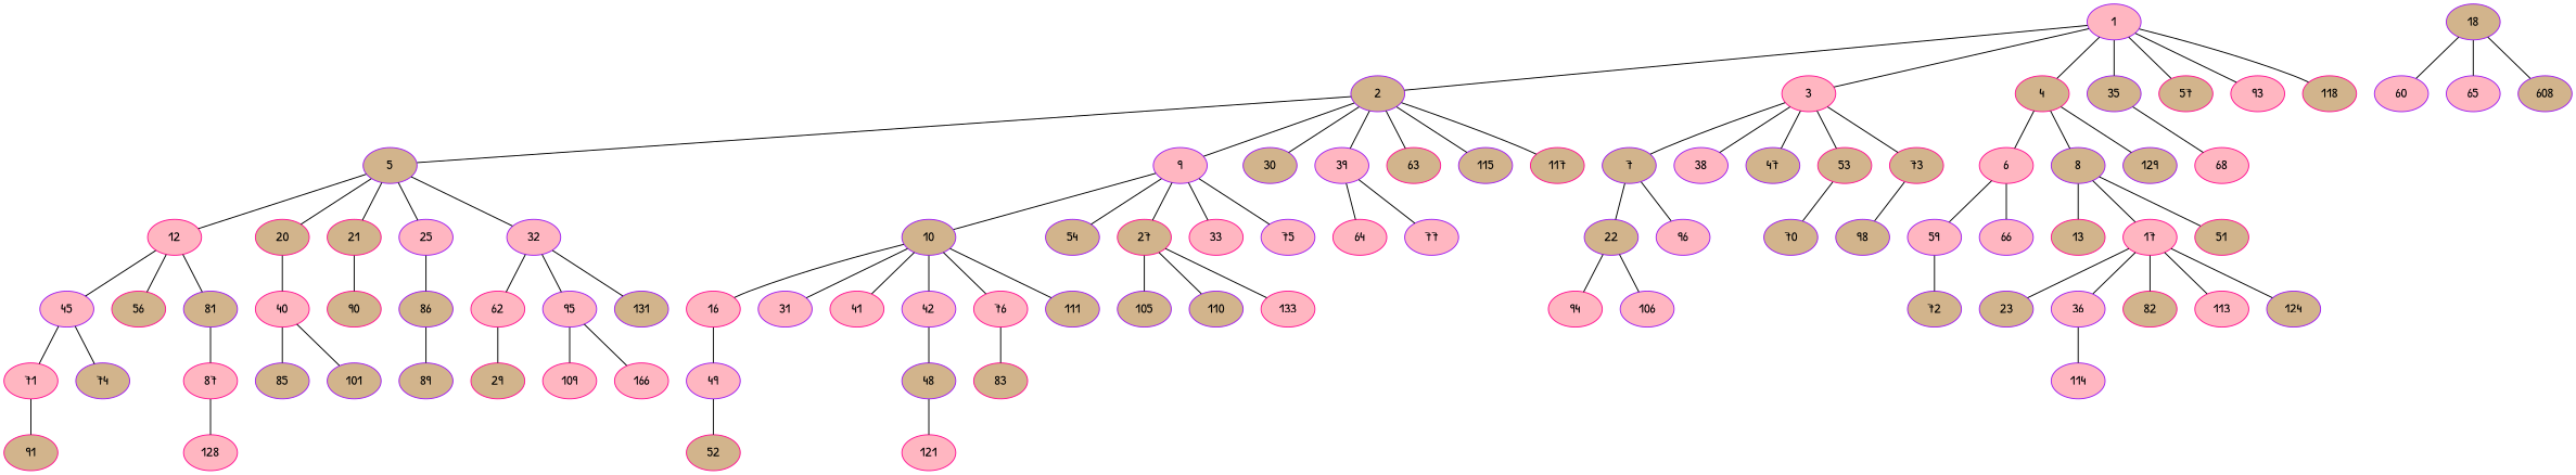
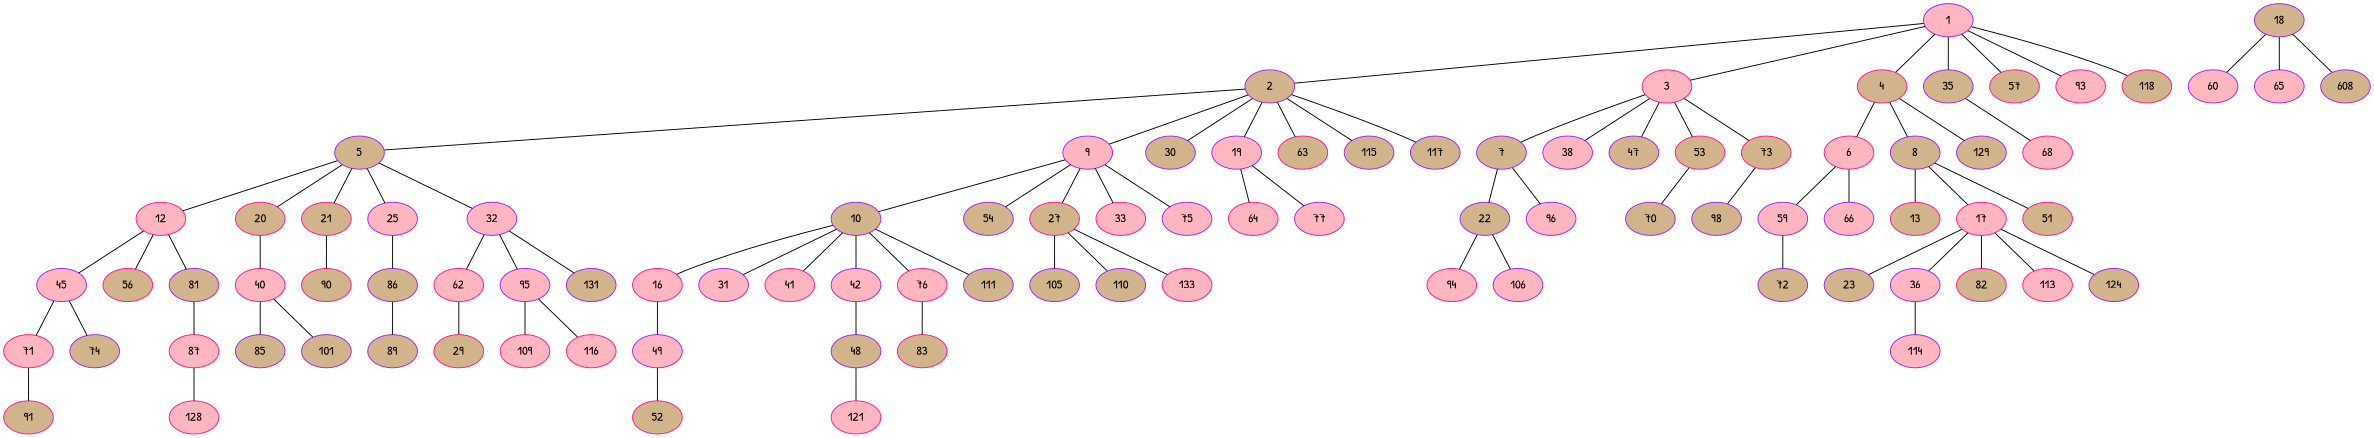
  graph {
    fontname="Patrick Hand"
    node [color=purple fillcolor=tan fontname="Patrick Hand" style=filled]
    edge [fontname="Patrick Hand"]
    1 [fillcolor=lightpink super="+79"]
    2 [super="+34"]
    3 [color=deeppink fillcolor=lightpink super="+11"]
    4 [color=deeppink]
    35 [super="+44"]
    57 [color=deeppink]
    93 [color=deeppink fillcolor=lightpink]
    118 [color=deeppink]
    5 [super="+103"]
    9 [fillcolor=lightpink super="+29"]
    30
-   39 [fillcolor=lightpink super="+132"]
+   39 [fillcolor=lightpink super="+132" label=19]
    63 [color=deeppink super="+84"]
    115
-   117 [color=deeppink super="+134"]
+   117 [super="+134"]
    7 [super="+19"]
    38 [fillcolor=lightpink]
    47
    53 [color=deeppink super="+55"]
    73 [color=deeppink super="+104"]
    6 [color=deeppink fillcolor=lightpink super="+15"]
    8 [super="+24"]
    129 [super="+130"]
    18 [super="+26"]
    60 [fillcolor=lightpink]
    65 [fillcolor=lightpink]
    n27 [label=608]
    n28 [color=deeppink fillcolor=lightpink label=68]
    12 [color=deeppink fillcolor=lightpink super="+37"]
    20 [color=deeppink]
    21 [color=deeppink]
    25 [fillcolor=lightpink super="+119"]
    32 [fillcolor=lightpink super="+67"]
    10 [super="+28"]
    n35 [label=54]
    27 [color=deeppink super="+43"]
    33 [color=deeppink fillcolor=lightpink]
    75 [fillcolor=lightpink]
    64 [color=deeppink fillcolor=lightpink]
    77 [fillcolor=lightpink]
    22 [super="+54"]
    96 [fillcolor=lightpink super="+123"]
    70
    98
    59 [fillcolor=lightpink super="+61"]
    66 [fillcolor=lightpink]
    13 [color=deeppink]
    17 [color=deeppink fillcolor=lightpink super="+68"]
    51 [color=deeppink]
    45 [fillcolor=lightpink super="+50"]
    56 [color=deeppink super="+107"]
    81 [super="+99"]
    40 [color=deeppink fillcolor=lightpink super="+46"]
    90 [color=deeppink super="+100"]
    86
    62 [color=deeppink fillcolor=lightpink super="+122"]
    95 [fillcolor=lightpink super="+97"]
    131
    72
    94 [color=deeppink fillcolor=lightpink]
    106 [fillcolor=lightpink]
    23 [super="+126"]
    36 [fillcolor=lightpink]
    82 [color=deeppink super="+125"]
    113 [color=deeppink fillcolor=lightpink]
    124
    16 [color=deeppink fillcolor=lightpink]
    31 [fillcolor=lightpink super="+58"]
    41 [color=deeppink fillcolor=lightpink super="+120"]
    42 [fillcolor=lightpink super="+127"]
    76 [color=deeppink fillcolor=lightpink super="+80"]
    111
    105
    110
    133 [color=deeppink fillcolor=lightpink]
    49 [fillcolor=lightpink]
    48
    83 [color=deeppink]
    71 [color=deeppink fillcolor=lightpink super="+88"]
    74 [super="+102"]
    87 [color=deeppink fillcolor=lightpink]
    52 [color=deeppink]
    114 [fillcolor=lightpink]
    85
    101
    89 [super="+92"]
    n87 [color=deeppink label=29 super="+112"]
    109 [color=deeppink fillcolor=lightpink]
-   116 [color=deeppink fillcolor=lightpink label=166]
+   116 [color=deeppink fillcolor=lightpink]
    121 [color=deeppink fillcolor=lightpink]
    91 [color=deeppink]
    128 [color=deeppink fillcolor=lightpink]
    1 -- 2
    1 -- 3
    1 -- 4
    1 -- 35
    1 -- 57
    1 -- 93
    1 -- 118
    2 -- 5
    2 -- 9
    2 -- 30
    2 -- 39
    2 -- 63
    2 -- 115
    2 -- 117
    3 -- 7
    3 -- 38
    3 -- 47
    3 -- 53
    3 -- 73
    4 -- 6
    4 -- 8
    4 -- 129
    35 -- n28
    5 -- 12
    5 -- 20
    5 -- 21
    5 -- 25
    5 -- 32
    9 -- 10
    9 -- n35
    9 -- 27
    9 -- 33
    9 -- 75
    39 -- 64
    39 -- 77
    7 -- 22
    7 -- 96
    53 -- 70
    73 -- 98
    6 -- 59
    6 -- 66
    8 -- 13
    8 -- 17
    8 -- 51
    18 -- 60
    18 -- 65
    18 -- n27
    12 -- 45
    12 -- 56
    12 -- 81
    20 -- 40
    21 -- 90
    25 -- 86
    32 -- 62
    32 -- 95
    32 -- 131
    10 -- 16
    10 -- 31
    10 -- 41
    10 -- 42
    10 -- 76
    10 -- 111
    27 -- 105
    27 -- 110
    27 -- 133
    22 -- 94
    22 -- 106
    59 -- 72
    17 -- 23
    17 -- 36
    17 -- 82
    17 -- 113
    17 -- 124
    45 -- 71
    45 -- 74
    81 -- 87
    40 -- 85
    40 -- 101
    86 -- 89
    62 -- n87
    95 -- 109
    95 -- 116
    36 -- 114
    16 -- 49
    42 -- 48
    76 -- 83
    49 -- 52
    48 -- 121
    71 -- 91
    87 -- 128
  }
